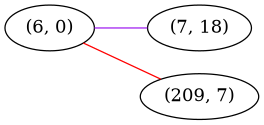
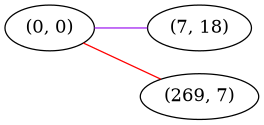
  graph {
    rankdir=LR
-   "(0, 0)" [label="(6, 0)"]
+   "(0, 0)"
    "(7, 18)"
-   "(209, 7)"
+   "(209, 7)" [label="(269, 7)"]
    "(0, 0)" -- "(7, 18)" [color=purple weight=4]
    "(0, 0)" -- "(209, 7)" [color=red weight=1]
  }
